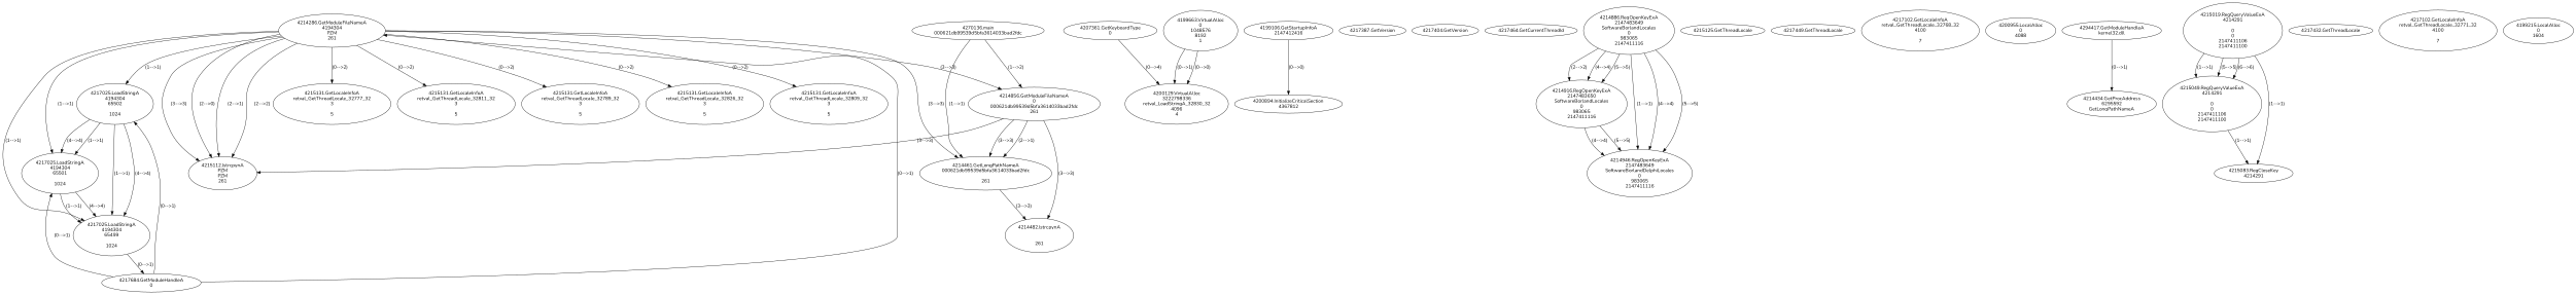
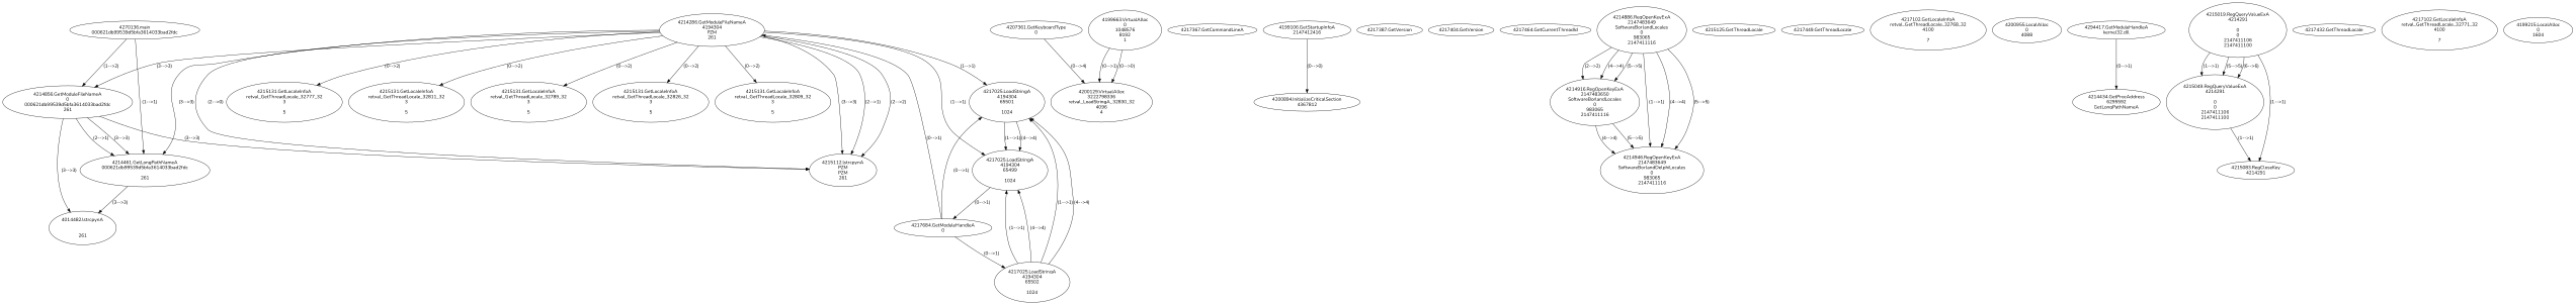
  digraph {
    fontname=Nunito
    node [fontname=Nunito]
    edge [fontname=Nunito]
    n1 [label="4270136.main\n000621db99539d5bfa3614033bad2fdc"]
    n2 [label="4214856.GetModuleFileNameA\n0\n000621db99539d5bfa3614033bad2fdc\n261"]
    n3 [label="4214461.GetLongPathNameA\n000621db99539d5bfa3614033bad2fdc\n\n261"]
    n4 [label="4215112.lstrcpynA\nPZM\nPZM\n261"]
-   n5 [label="4214482.lstrcpynA\n\n\n261"]
+   n5 [label="4014482.lstrcpynA\n\n\n261"]
    n6 [label="4217684.GetModuleHandleA\n0"]
    n7 [label="4214286.GetModuleFileNameA\n4194304\nPZM\n261"]
    n8 [label="4217025.LoadStringA\n4194304\n65502\n\n1024"]
    n9 [label="4217025.LoadStringA\n4194304\n65501\n\n1024"]
    n10 [label="4217025.LoadStringA\n4194304\n65499\n\n1024"]
    n11 [label="4215131.GetLocaleInfoA\nretval_GetThreadLocale_32777_32\n3\n\n5"]
    n12 [label="4215131.GetLocaleInfoA\nretval_GetThreadLocale_32811_32\n3\n\n5"]
    n13 [label="4215131.GetLocaleInfoA\nretval_GetThreadLocale_32789_32\n3\n\n5"]
    n14 [label="4215131.GetLocaleInfoA\nretval_GetThreadLocale_32826_32\n3\n\n5"]
    n15 [label="4215131.GetLocaleInfoA\nretval_GetThreadLocale_32809_32\n3\n\n5"]
    n16 [label="4207361.GetKeyboardType\n0"]
    n17 [label="4200129.VirtualAlloc\n3222798336\nretval_LoadStringA_32830_32\n4096\n4"]
+   n18 [label="4217367.GetCommandLineA\n"]
    n19 [label="4199106.GetStartupInfoA\n2147412416"]
    n20 [label="4200894.InitializeCriticalSection\n4367812"]
    n21 [label="4217387.GetVersion\n"]
    n22 [label="4217404.GetVersion\n"]
    n23 [label="4217464.GetCurrentThreadId\n"]
    n24 [label="4214886.RegOpenKeyExA\n2147483649\nSoftware\Borland\Locales\n0\n983065\n2147411116"]
    n25 [label="4214916.RegOpenKeyExA\n2147483650\nSoftware\Borland\Locales\n0\n983065\n2147411116"]
    n26 [label="4214946.RegOpenKeyExA\n2147483649\nSoftware\Borland\Delphi\Locales\n0\n983065\n2147411116"]
    n27 [label="4215125.GetThreadLocale\n"]
    n28 [label="4217449.GetThreadLocale\n"]
    n29 [label="4217102.GetLocaleInfoA\nretval_GetThreadLocale_32768_32\n4100\n\n7"]
    n30 [label="4200955.LocalAlloc\n0\n4088"]
    n31 [label="4294417.GetModuleHandleA\nkernel32.dll"]
    n32 [label="4214434.GetProcAddress\n6295592\nGetLongPathNameA"]
    n33 [label="4215019.RegQueryValueExA\n4214291\n\n0\n0\n2147411106\n2147411100"]
    n34 [label="4215049.RegQueryValueExA\n4214291\n\n0\n0\n2147411106\n2147411100"]
    n35 [label="4215083.RegCloseKey\n4214291"]
    n36 [label="4217432.GetThreadLocale\n"]
    n37 [label="4217102.GetLocaleInfoA\nretval_GetThreadLocale_32771_32\n4100\n\n7"]
    n38 [label="4199663.VirtualAlloc\n0\n1048576\n8192\n1"]
    n39 [label="4199215.LocalAlloc\n0\n1604"]
    n1 -> n2 [label="(1-->2)"]
    n1 -> n3 [label="(1-->1)"]
    n2 -> n3 [label="(2-->1)"]
    n2 -> n3 [label="(3-->3)"]
    n2 -> n4 [label="(3-->3)"]
    n2 -> n5 [label="(3-->3)"]
    n3 -> n5 [label="(3-->3)"]
    n6 -> n7 [label="(0-->1)"]
    n6 -> n8 [label="(0-->1)"]
    n6 -> n9 [label="(0-->1)"]
    n7 -> n2 [label="(3-->3)"]
    n7 -> n3 [label="(3-->3)"]
    n7 -> n4 [label="(2-->1)"]
    n7 -> n4 [label="(2-->2)"]
    n7 -> n4 [label="(3-->3)"]
    n7 -> n4 [label="(2-->0)"]
-   n7 -> n8 [label="(1-->1)"]
    n7 -> n9 [label="(1-->1)"]
    n7 -> n10 [label="(1-->1)"]
    n7 -> n11 [label="(0-->2)"]
    n7 -> n12 [label="(0-->2)"]
    n7 -> n13 [label="(0-->2)"]
    n7 -> n14 [label="(0-->2)"]
    n7 -> n15 [label="(0-->2)"]
    n8 -> n9 [label="(1-->1)"]
    n8 -> n9 [label="(4-->4)"]
    n8 -> n10 [label="(1-->1)"]
    n8 -> n10 [label="(4-->4)"]
    n9 -> n10 [label="(1-->1)"]
    n9 -> n10 [label="(4-->4)"]
    n10 -> n6 [label="(0-->1)"]
    n16 -> n17 [label="(0-->4)"]
    n19 -> n20 [label="(0-->0)"]
    n24 -> n25 [label="(2-->2)"]
    n24 -> n25 [label="(4-->4)"]
    n24 -> n25 [label="(5-->5)"]
    n24 -> n26 [label="(1-->1)"]
    n24 -> n26 [label="(4-->4)"]
    n24 -> n26 [label="(5-->5)"]
    n25 -> n26 [label="(4-->4)"]
    n25 -> n26 [label="(5-->5)"]
    n31 -> n32 [label="(0-->1)"]
    n33 -> n34 [label="(1-->1)"]
    n33 -> n34 [label="(5-->5)"]
    n33 -> n34 [label="(6-->6)"]
    n33 -> n35 [label="(1-->1)"]
    n34 -> n35 [label="(1-->1)"]
    n38 -> n17 [label="(0-->1)"]
    n38 -> n17 [label="(0-->0)"]
  }
